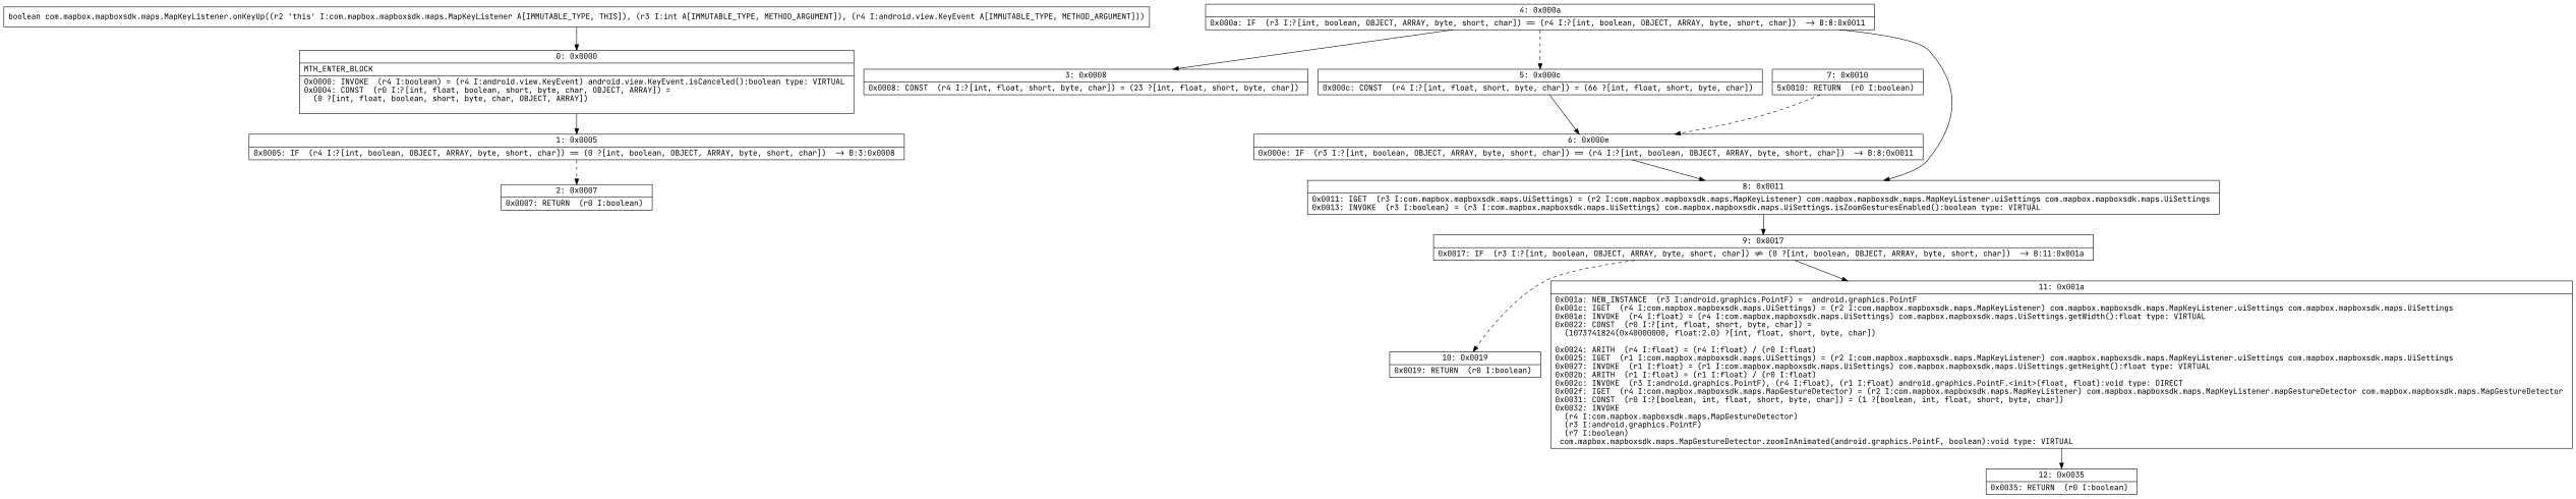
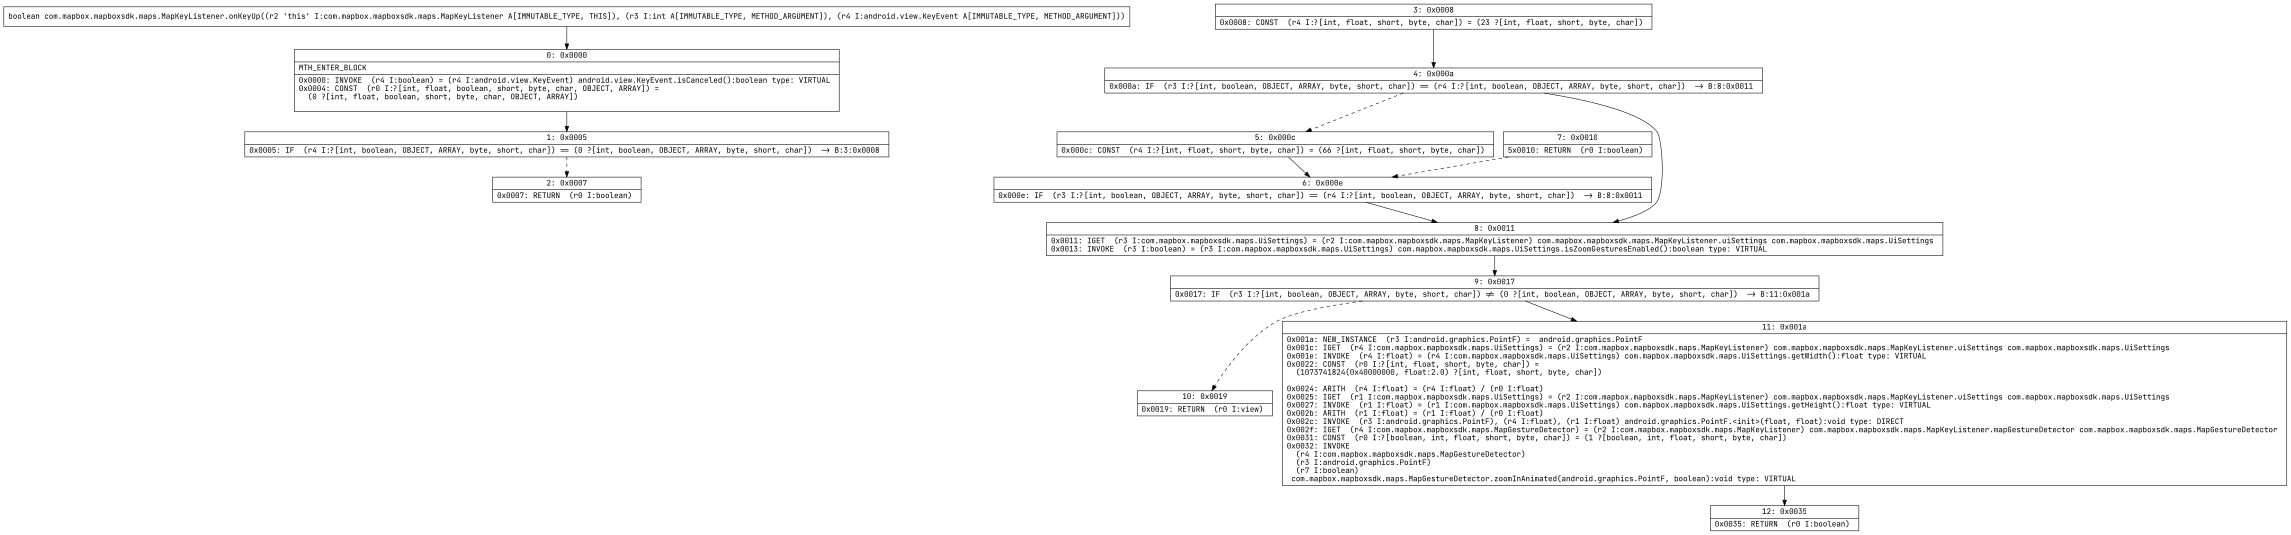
  digraph {
    fontname="JetBrains Mono"
    node [fontname="JetBrains Mono" shape=record]
    edge [fontname="JetBrains Mono"]
    n1 [label="{0\:\ 0x0000|MTH_ENTER_BLOCK\l|0x0000: INVOKE  (r4 I:boolean) = (r4 I:android.view.KeyEvent) android.view.KeyEvent.isCanceled():boolean type: VIRTUAL \l0x0004: CONST  (r0 I:?[int, float, boolean, short, byte, char, OBJECT, ARRAY]) = \l  (0 ?[int, float, boolean, short, byte, char, OBJECT, ARRAY])\l \l}"]
    n2 [label="{1\:\ 0x0005|0x0005: IF  (r4 I:?[int, boolean, OBJECT, ARRAY, byte, short, char]) == (0 ?[int, boolean, OBJECT, ARRAY, byte, short, char])  \-\> B:3:0x0008 \l}"]
    n3 [label="{2\:\ 0x0007|0x0007: RETURN  (r0 I:boolean) \l}"]
    n4 [label="{3\:\ 0x0008|0x0008: CONST  (r4 I:?[int, float, short, byte, char]) = (23 ?[int, float, short, byte, char]) \l}"]
    n5 [label="{4\:\ 0x000a|0x000a: IF  (r3 I:?[int, boolean, OBJECT, ARRAY, byte, short, char]) == (r4 I:?[int, boolean, OBJECT, ARRAY, byte, short, char])  \-\> B:8:0x0011 \l}"]
    n6 [label="{5\:\ 0x000c|0x000c: CONST  (r4 I:?[int, float, short, byte, char]) = (66 ?[int, float, short, byte, char]) \l}"]
    n7 [label="{8\:\ 0x0011|0x0011: IGET  (r3 I:com.mapbox.mapboxsdk.maps.UiSettings) = (r2 I:com.mapbox.mapboxsdk.maps.MapKeyListener) com.mapbox.mapboxsdk.maps.MapKeyListener.uiSettings com.mapbox.mapboxsdk.maps.UiSettings \l0x0013: INVOKE  (r3 I:boolean) = (r3 I:com.mapbox.mapboxsdk.maps.UiSettings) com.mapbox.mapboxsdk.maps.UiSettings.isZoomGesturesEnabled():boolean type: VIRTUAL \l}"]
    n8 [label="{6\:\ 0x000e|0x000e: IF  (r3 I:?[int, boolean, OBJECT, ARRAY, byte, short, char]) == (r4 I:?[int, boolean, OBJECT, ARRAY, byte, short, char])  \-\> B:8:0x0011 \l}"]
    n9 [label="{9\:\ 0x0017|0x0017: IF  (r3 I:?[int, boolean, OBJECT, ARRAY, byte, short, char]) != (0 ?[int, boolean, OBJECT, ARRAY, byte, short, char])  \-\> B:11:0x001a \l}"]
    n10 [label="{7\:\ 0x0010|5x0010: RETURN  (r0 I:boolean) \l}"]
-   n11 [label="{10\:\ 0x0019|0x0019: RETURN  (r0 I:boolean) \l}"]
+   n11 [label="{10\:\ 0x0019|0x0019: RETURN  (r0 I:view) \l}"]
    n12 [label="{11\:\ 0x001a|0x001a: NEW_INSTANCE  (r3 I:android.graphics.PointF) =  android.graphics.PointF \l0x001c: IGET  (r4 I:com.mapbox.mapboxsdk.maps.UiSettings) = (r2 I:com.mapbox.mapboxsdk.maps.MapKeyListener) com.mapbox.mapboxsdk.maps.MapKeyListener.uiSettings com.mapbox.mapboxsdk.maps.UiSettings \l0x001e: INVOKE  (r4 I:float) = (r4 I:com.mapbox.mapboxsdk.maps.UiSettings) com.mapbox.mapboxsdk.maps.UiSettings.getWidth():float type: VIRTUAL \l0x0022: CONST  (r0 I:?[int, float, short, byte, char]) = \l  (1073741824(0x40000000, float:2.0) ?[int, float, short, byte, char])\l \l0x0024: ARITH  (r4 I:float) = (r4 I:float) \/ (r0 I:float) \l0x0025: IGET  (r1 I:com.mapbox.mapboxsdk.maps.UiSettings) = (r2 I:com.mapbox.mapboxsdk.maps.MapKeyListener) com.mapbox.mapboxsdk.maps.MapKeyListener.uiSettings com.mapbox.mapboxsdk.maps.UiSettings \l0x0027: INVOKE  (r1 I:float) = (r1 I:com.mapbox.mapboxsdk.maps.UiSettings) com.mapbox.mapboxsdk.maps.UiSettings.getHeight():float type: VIRTUAL \l0x002b: ARITH  (r1 I:float) = (r1 I:float) \/ (r0 I:float) \l0x002c: INVOKE  (r3 I:android.graphics.PointF), (r4 I:float), (r1 I:float) android.graphics.PointF.\<init\>(float, float):void type: DIRECT \l0x002f: IGET  (r4 I:com.mapbox.mapboxsdk.maps.MapGestureDetector) = (r2 I:com.mapbox.mapboxsdk.maps.MapKeyListener) com.mapbox.mapboxsdk.maps.MapKeyListener.mapGestureDetector com.mapbox.mapboxsdk.maps.MapGestureDetector \l0x0031: CONST  (r0 I:?[boolean, int, float, short, byte, char]) = (1 ?[boolean, int, float, short, byte, char]) \l0x0032: INVOKE  \l  (r4 I:com.mapbox.mapboxsdk.maps.MapGestureDetector)\l  (r3 I:android.graphics.PointF)\l  (r7 I:boolean)\l com.mapbox.mapboxsdk.maps.MapGestureDetector.zoomInAnimated(android.graphics.PointF, boolean):void type: VIRTUAL \l}"]
    n13 [label="{12\:\ 0x0035|0x0035: RETURN  (r0 I:boolean) \l}"]
    n14 [label="{boolean com.mapbox.mapboxsdk.maps.MapKeyListener.onKeyUp((r2 'this' I:com.mapbox.mapboxsdk.maps.MapKeyListener A[IMMUTABLE_TYPE, THIS]), (r3 I:int A[IMMUTABLE_TYPE, METHOD_ARGUMENT]), (r4 I:android.view.KeyEvent A[IMMUTABLE_TYPE, METHOD_ARGUMENT])) }"]
    n1 -> n2
    n2 -> n3 [style=dashed]
-   n5 -> n4
+   n4 -> n5
    n5 -> n6 [style=dashed]
    n5 -> n7
    n6 -> n8
    n7 -> n9
    n8 -> n7
    n9 -> n11 [style=dashed]
    n9 -> n12
    n10 -> n8 [style=dashed]
    n12 -> n13
    n14 -> n1
  }
